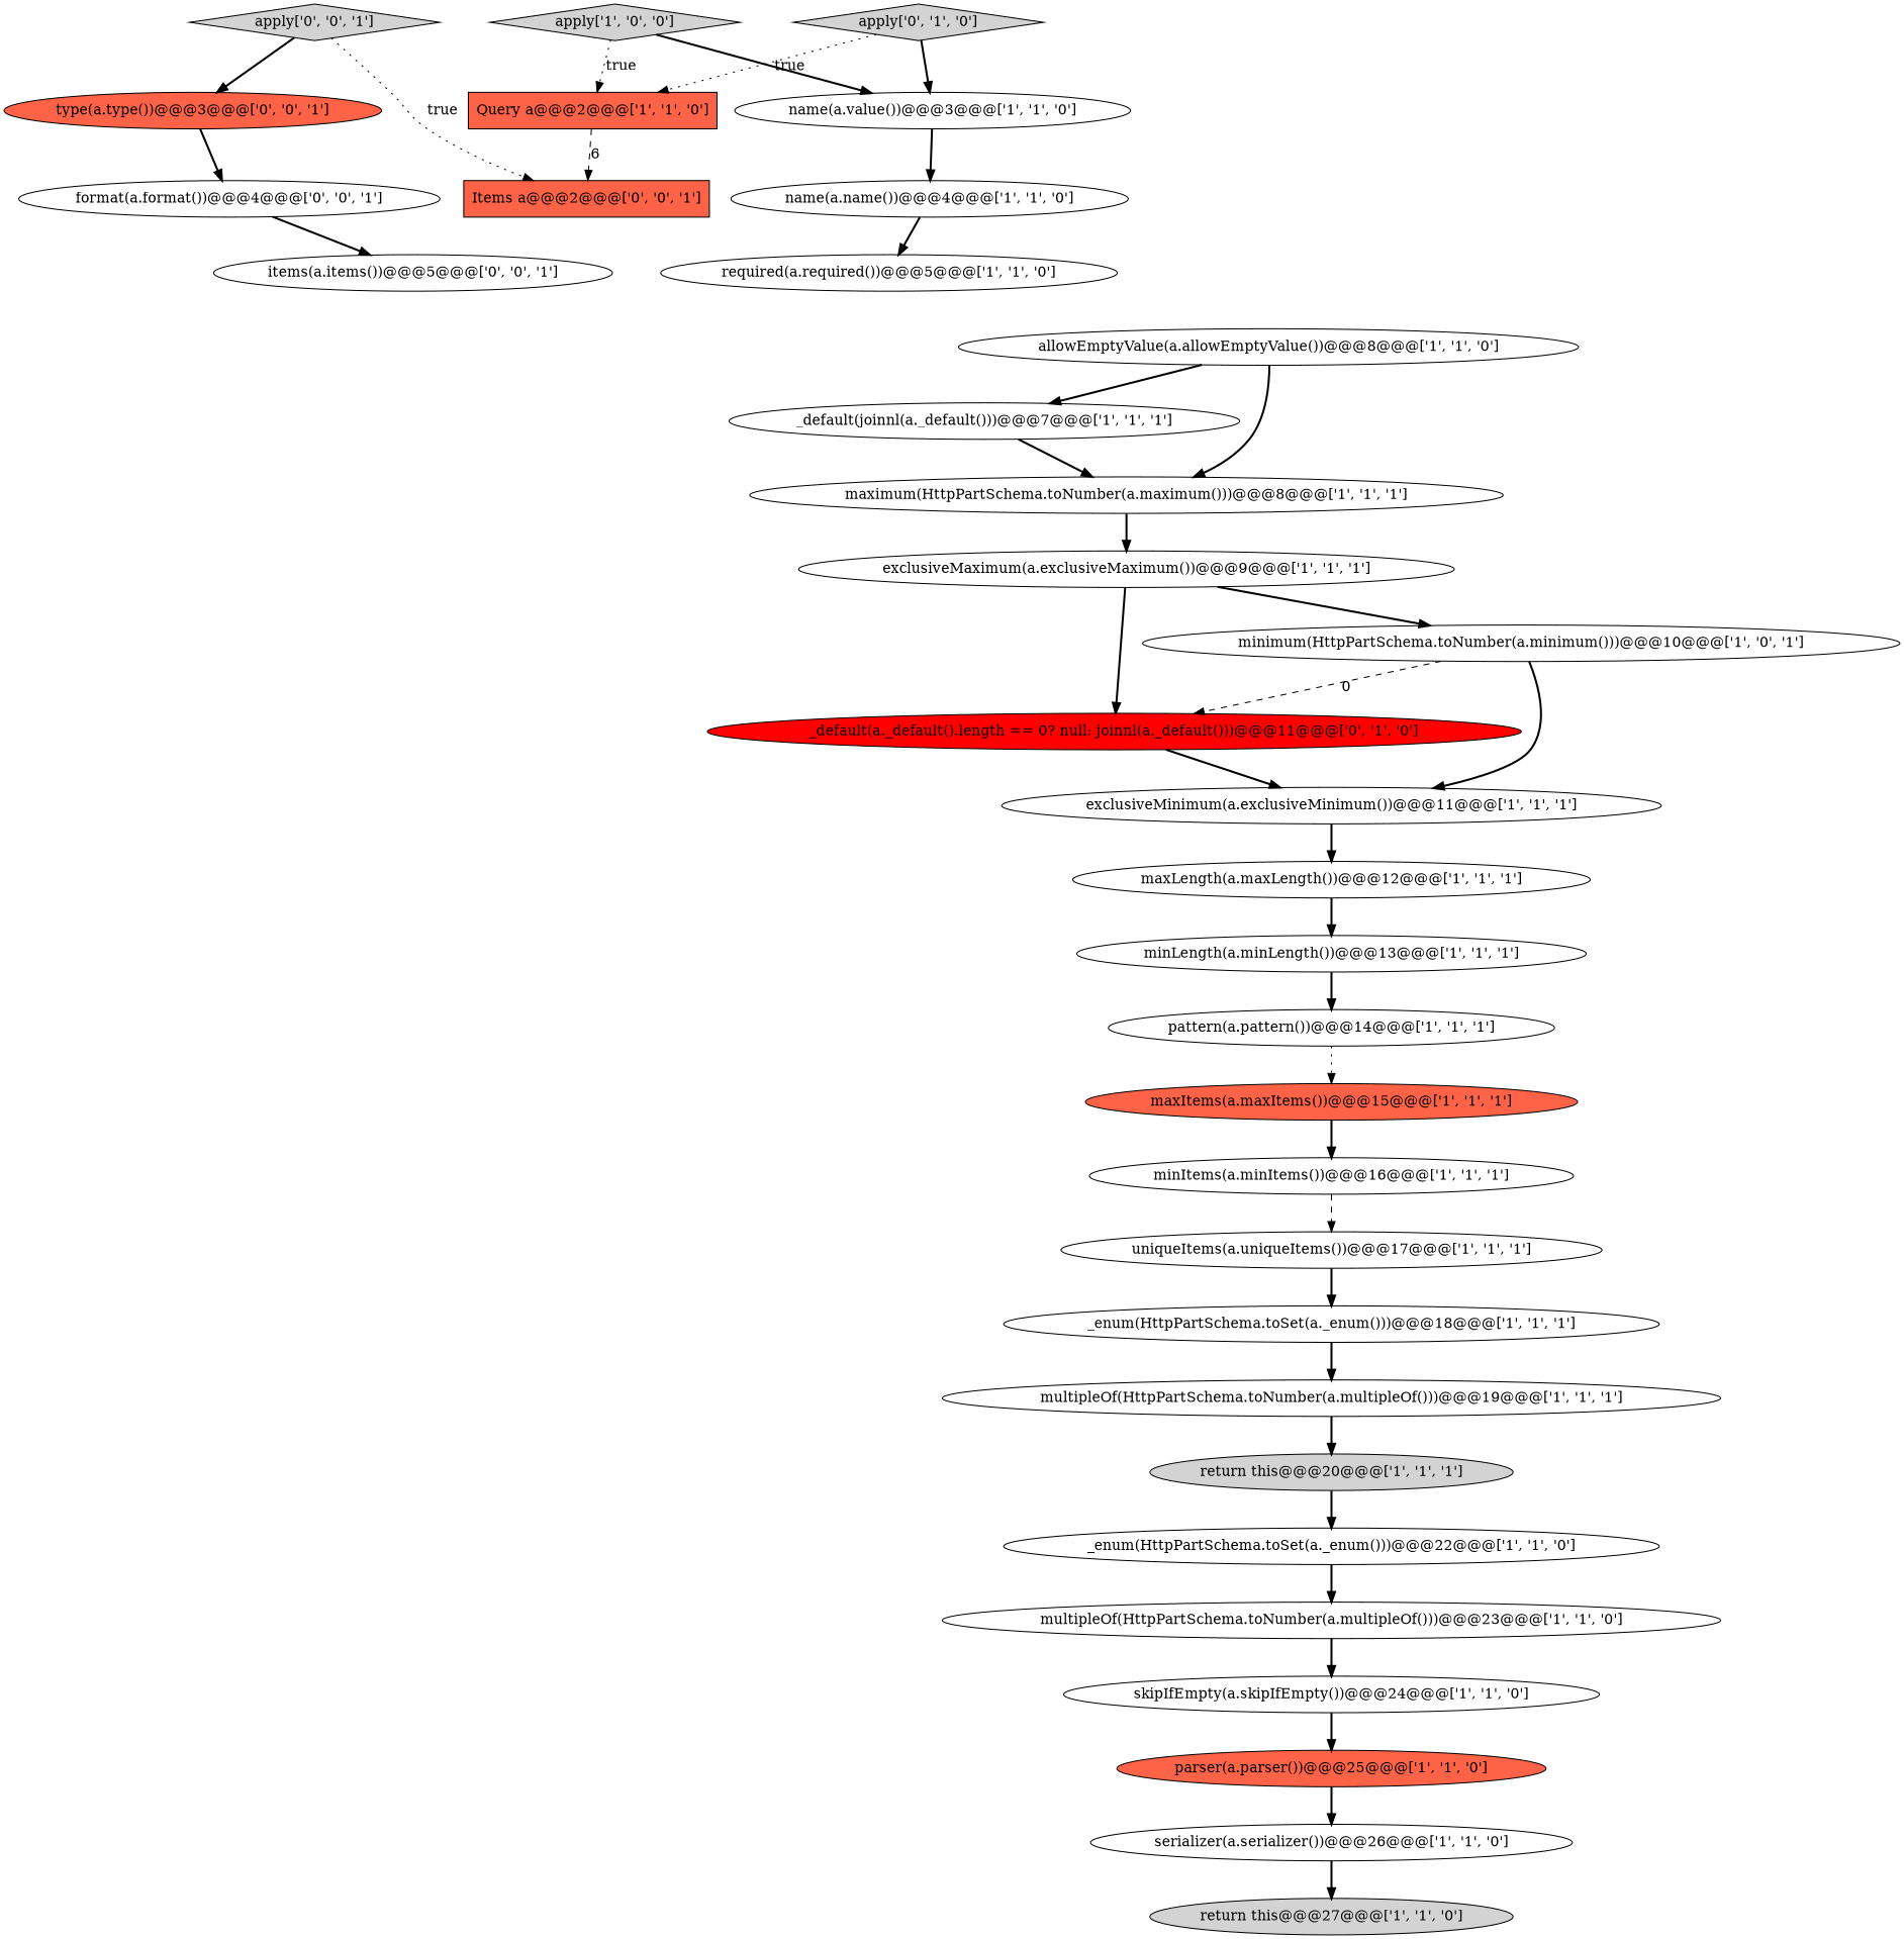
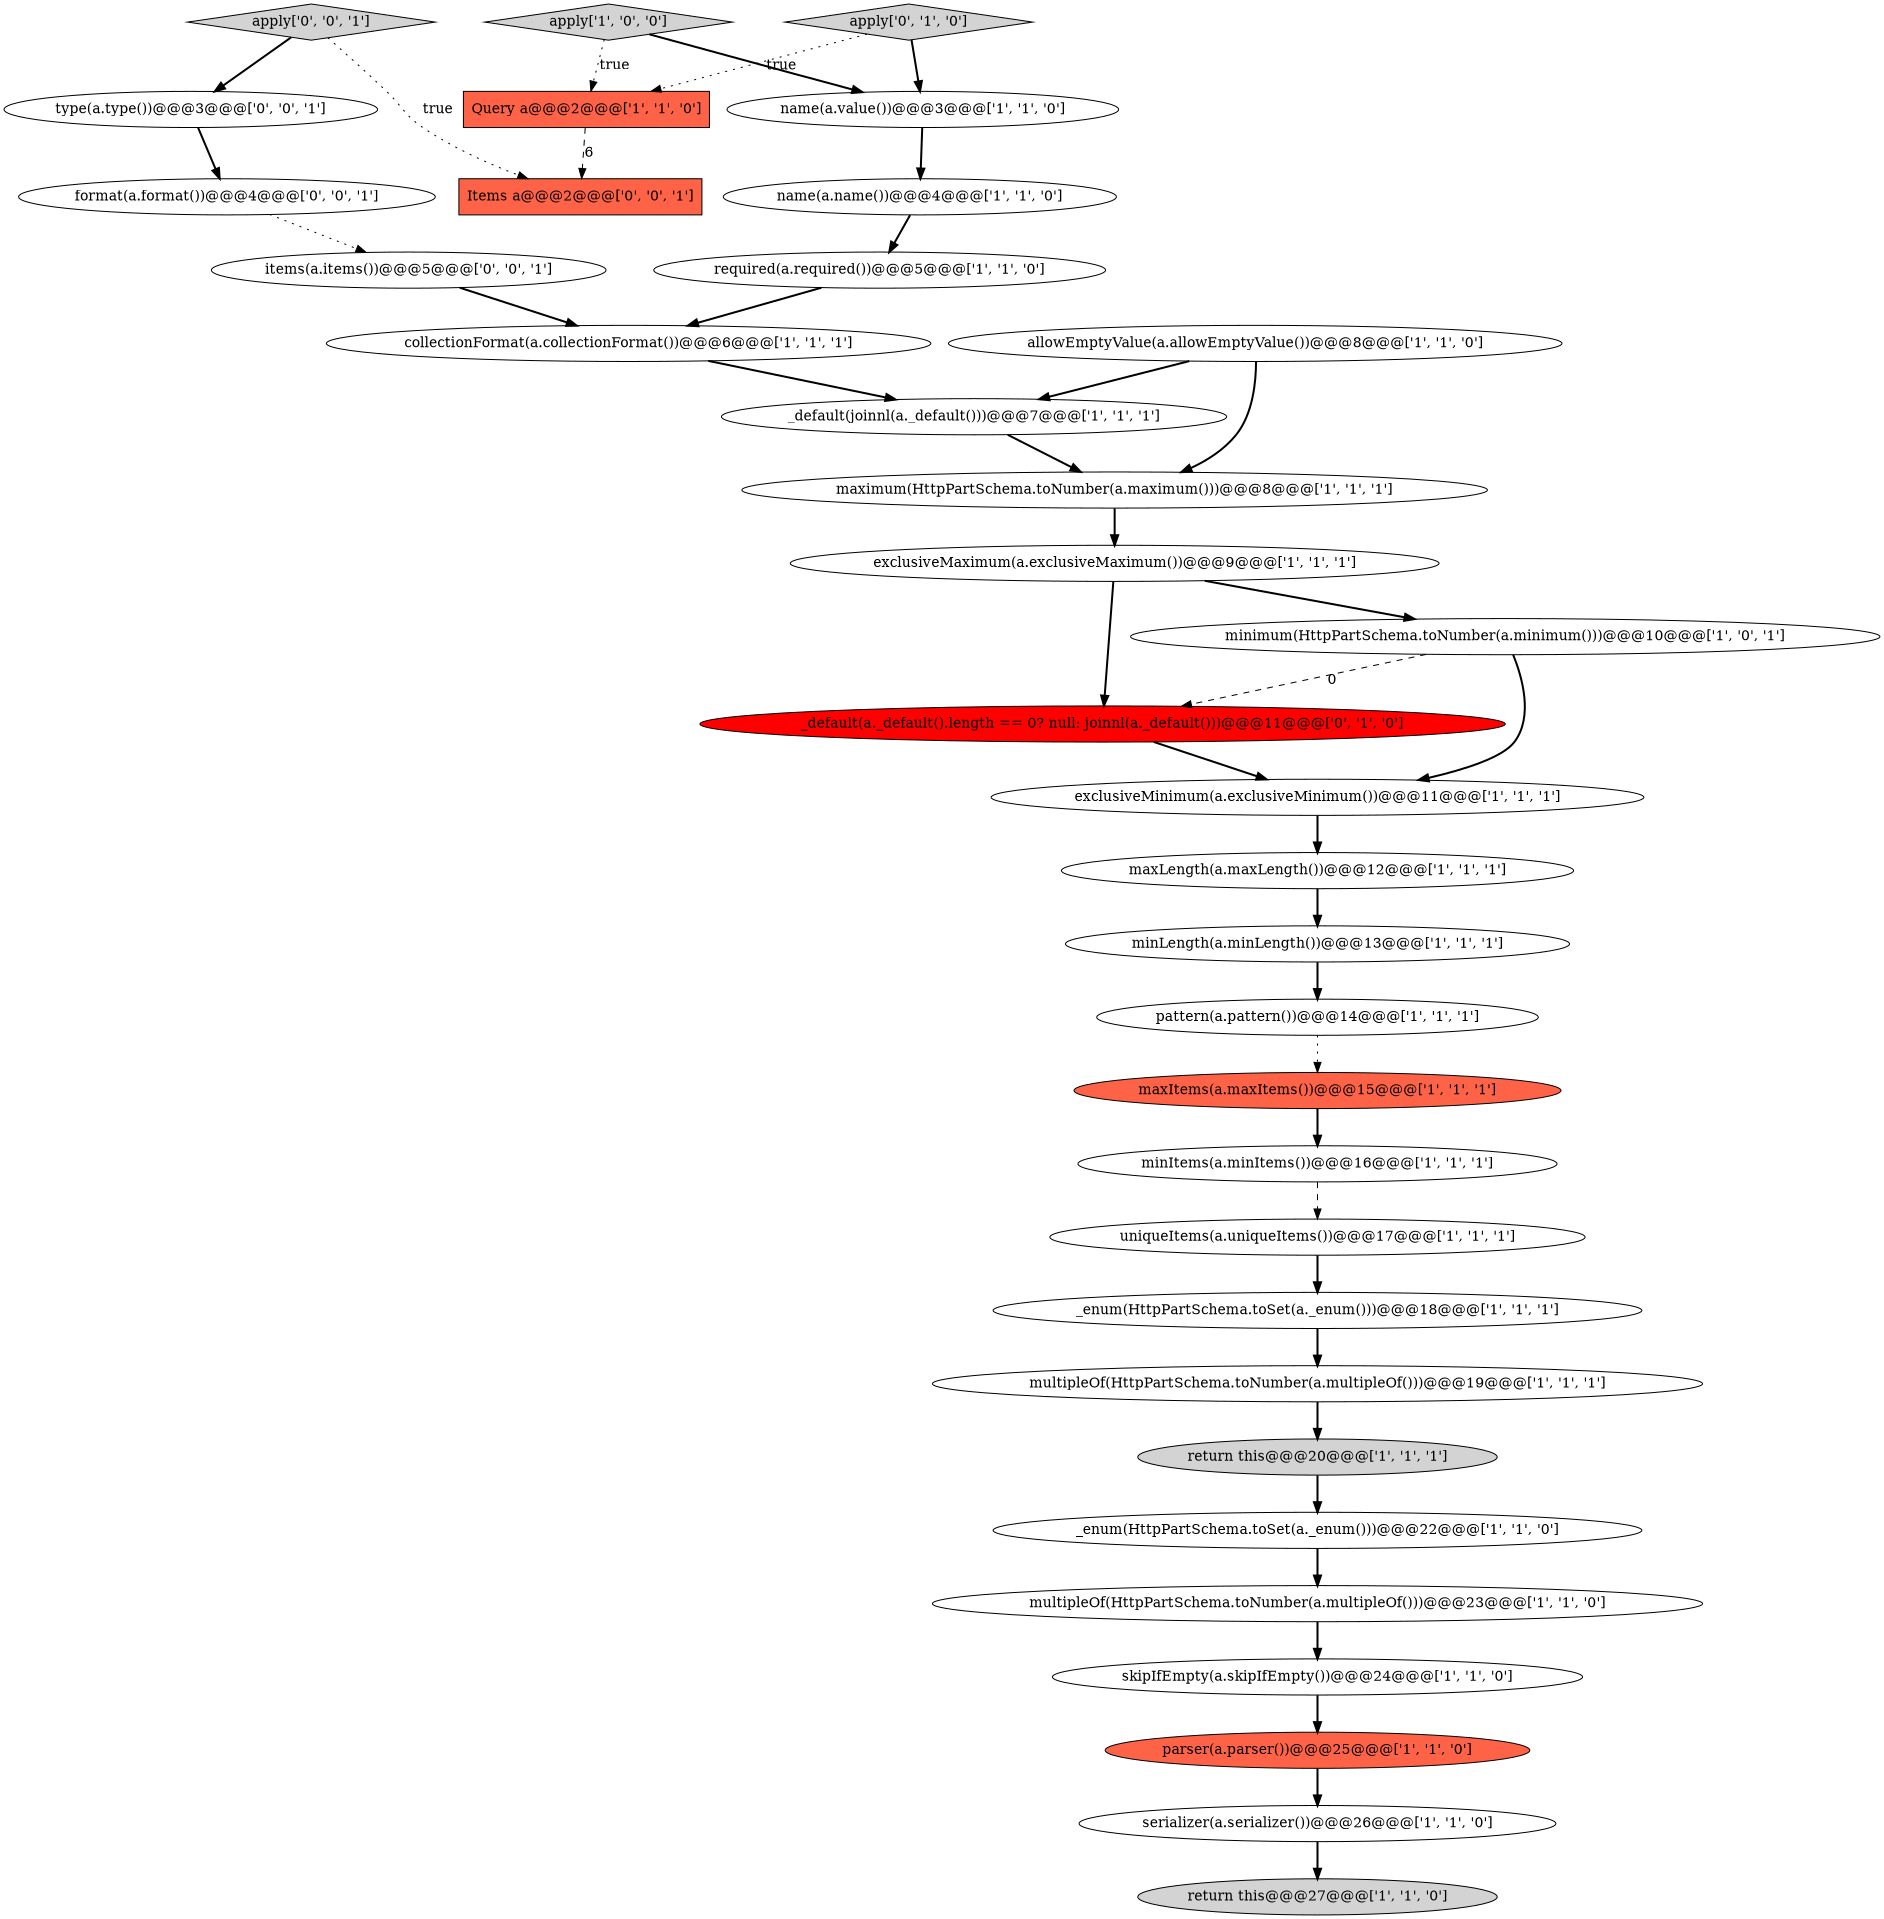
  digraph {
    node [fillcolor=white shape=ellipse style=filled]
    edge [style=bold]
-   n1 [fillcolor=tomato label="type(a.type())@@@3@@@['0', '0', '1']"]
+   n1 [label="type(a.type())@@@3@@@['0', '0', '1']"]
    n2 [label="format(a.format())@@@4@@@['0', '0', '1']"]
    n3 [label="items(a.items())@@@5@@@['0', '0', '1']"]
    n4 [label="multipleOf(HttpPartSchema.toNumber(a.multipleOf()))@@@23@@@['1', '1', '0']"]
    n5 [label="skipIfEmpty(a.skipIfEmpty())@@@24@@@['1', '1', '0']"]
    n6 [fillcolor=tomato label="parser(a.parser())@@@25@@@['1', '1', '0']"]
    n7 [label="pattern(a.pattern())@@@14@@@['1', '1', '1']"]
    n8 [fillcolor=tomato label="maxItems(a.maxItems())@@@15@@@['1', '1', '1']"]
    n9 [label="minItems(a.minItems())@@@16@@@['1', '1', '1']"]
    n10 [label="exclusiveMinimum(a.exclusiveMinimum())@@@11@@@['1', '1', '1']"]
    n11 [label="maxLength(a.maxLength())@@@12@@@['1', '1', '1']"]
    n12 [label="minLength(a.minLength())@@@13@@@['1', '1', '1']"]
    n13 [label="name(a.name())@@@4@@@['1', '1', '0']"]
    n14 [label="required(a.required())@@@5@@@['1', '1', '0']"]
+   n15 [label="collectionFormat(a.collectionFormat())@@@6@@@['1', '1', '1']"]
    n16 [label="multipleOf(HttpPartSchema.toNumber(a.multipleOf()))@@@19@@@['1', '1', '1']"]
    n17 [fillcolor=lightgray label="return this@@@20@@@['1', '1', '1']"]
    n18 [label="_enum(HttpPartSchema.toSet(a._enum()))@@@22@@@['1', '1', '0']"]
    n19 [label="serializer(a.serializer())@@@26@@@['1', '1', '0']"]
    n20 [fillcolor=lightgray label="return this@@@27@@@['1', '1', '0']"]
    n21 [label="_default(joinnl(a._default()))@@@7@@@['1', '1', '1']"]
    n22 [label="maximum(HttpPartSchema.toNumber(a.maximum()))@@@8@@@['1', '1', '1']"]
    n23 [fillcolor=tomato label="Items a@@@2@@@['0', '0', '1']" shape=box]
    n24 [label="allowEmptyValue(a.allowEmptyValue())@@@8@@@['1', '1', '0']"]
    n25 [label="exclusiveMaximum(a.exclusiveMaximum())@@@9@@@['1', '1', '1']"]
    n26 [label="uniqueItems(a.uniqueItems())@@@17@@@['1', '1', '1']"]
    n27 [label="_enum(HttpPartSchema.toSet(a._enum()))@@@18@@@['1', '1', '1']"]
    n28 [fillcolor=lightgray label="apply['0', '0', '1']" shape=diamond]
    n29 [fillcolor=tomato label="Query a@@@2@@@['1', '1', '0']" shape=box]
    n30 [fillcolor=red label="_default(a._default().length == 0? null: joinnl(a._default()))@@@11@@@['0', '1', '0']"]
    n31 [label="minimum(HttpPartSchema.toNumber(a.minimum()))@@@10@@@['1', '0', '1']"]
    n32 [label="name(a.value())@@@3@@@['1', '1', '0']"]
    n33 [fillcolor=lightgray label="apply['0', '1', '0']" shape=diamond]
    n34 [fillcolor=lightgray label="apply['1', '0', '0']" shape=diamond]
    n1 -> n2
-   n2 -> n3
+   n2 -> n3 [style=dotted]
+   n3 -> n15
    n4 -> n5
    n5 -> n6
    n6 -> n19
    n7 -> n8 [style=dotted]
    n8 -> n9
    n9 -> n26 [style=dashed]
    n10 -> n11
    n11 -> n12
    n12 -> n7
    n13 -> n14
+   n14 -> n15
+   n15 -> n21
    n16 -> n17
    n17 -> n18
    n18 -> n4
    n19 -> n20
    n21 -> n22
    n22 -> n25
    n24 -> n21
    n24 -> n22
    n25 -> n30
    n25 -> n31
    n26 -> n27
    n27 -> n16
    n28 -> n1
    n28 -> n23 [label=true style=dotted]
    n29 -> n23 [label=6 style=dashed]
    n30 -> n10
    n31 -> n10
    n31 -> n30 [label=0 style=dashed]
    n32 -> n13
    n33 -> n29 [label=true style=dotted]
    n33 -> n32
    n34 -> n29 [label=true style=dotted]
    n34 -> n32
  }
